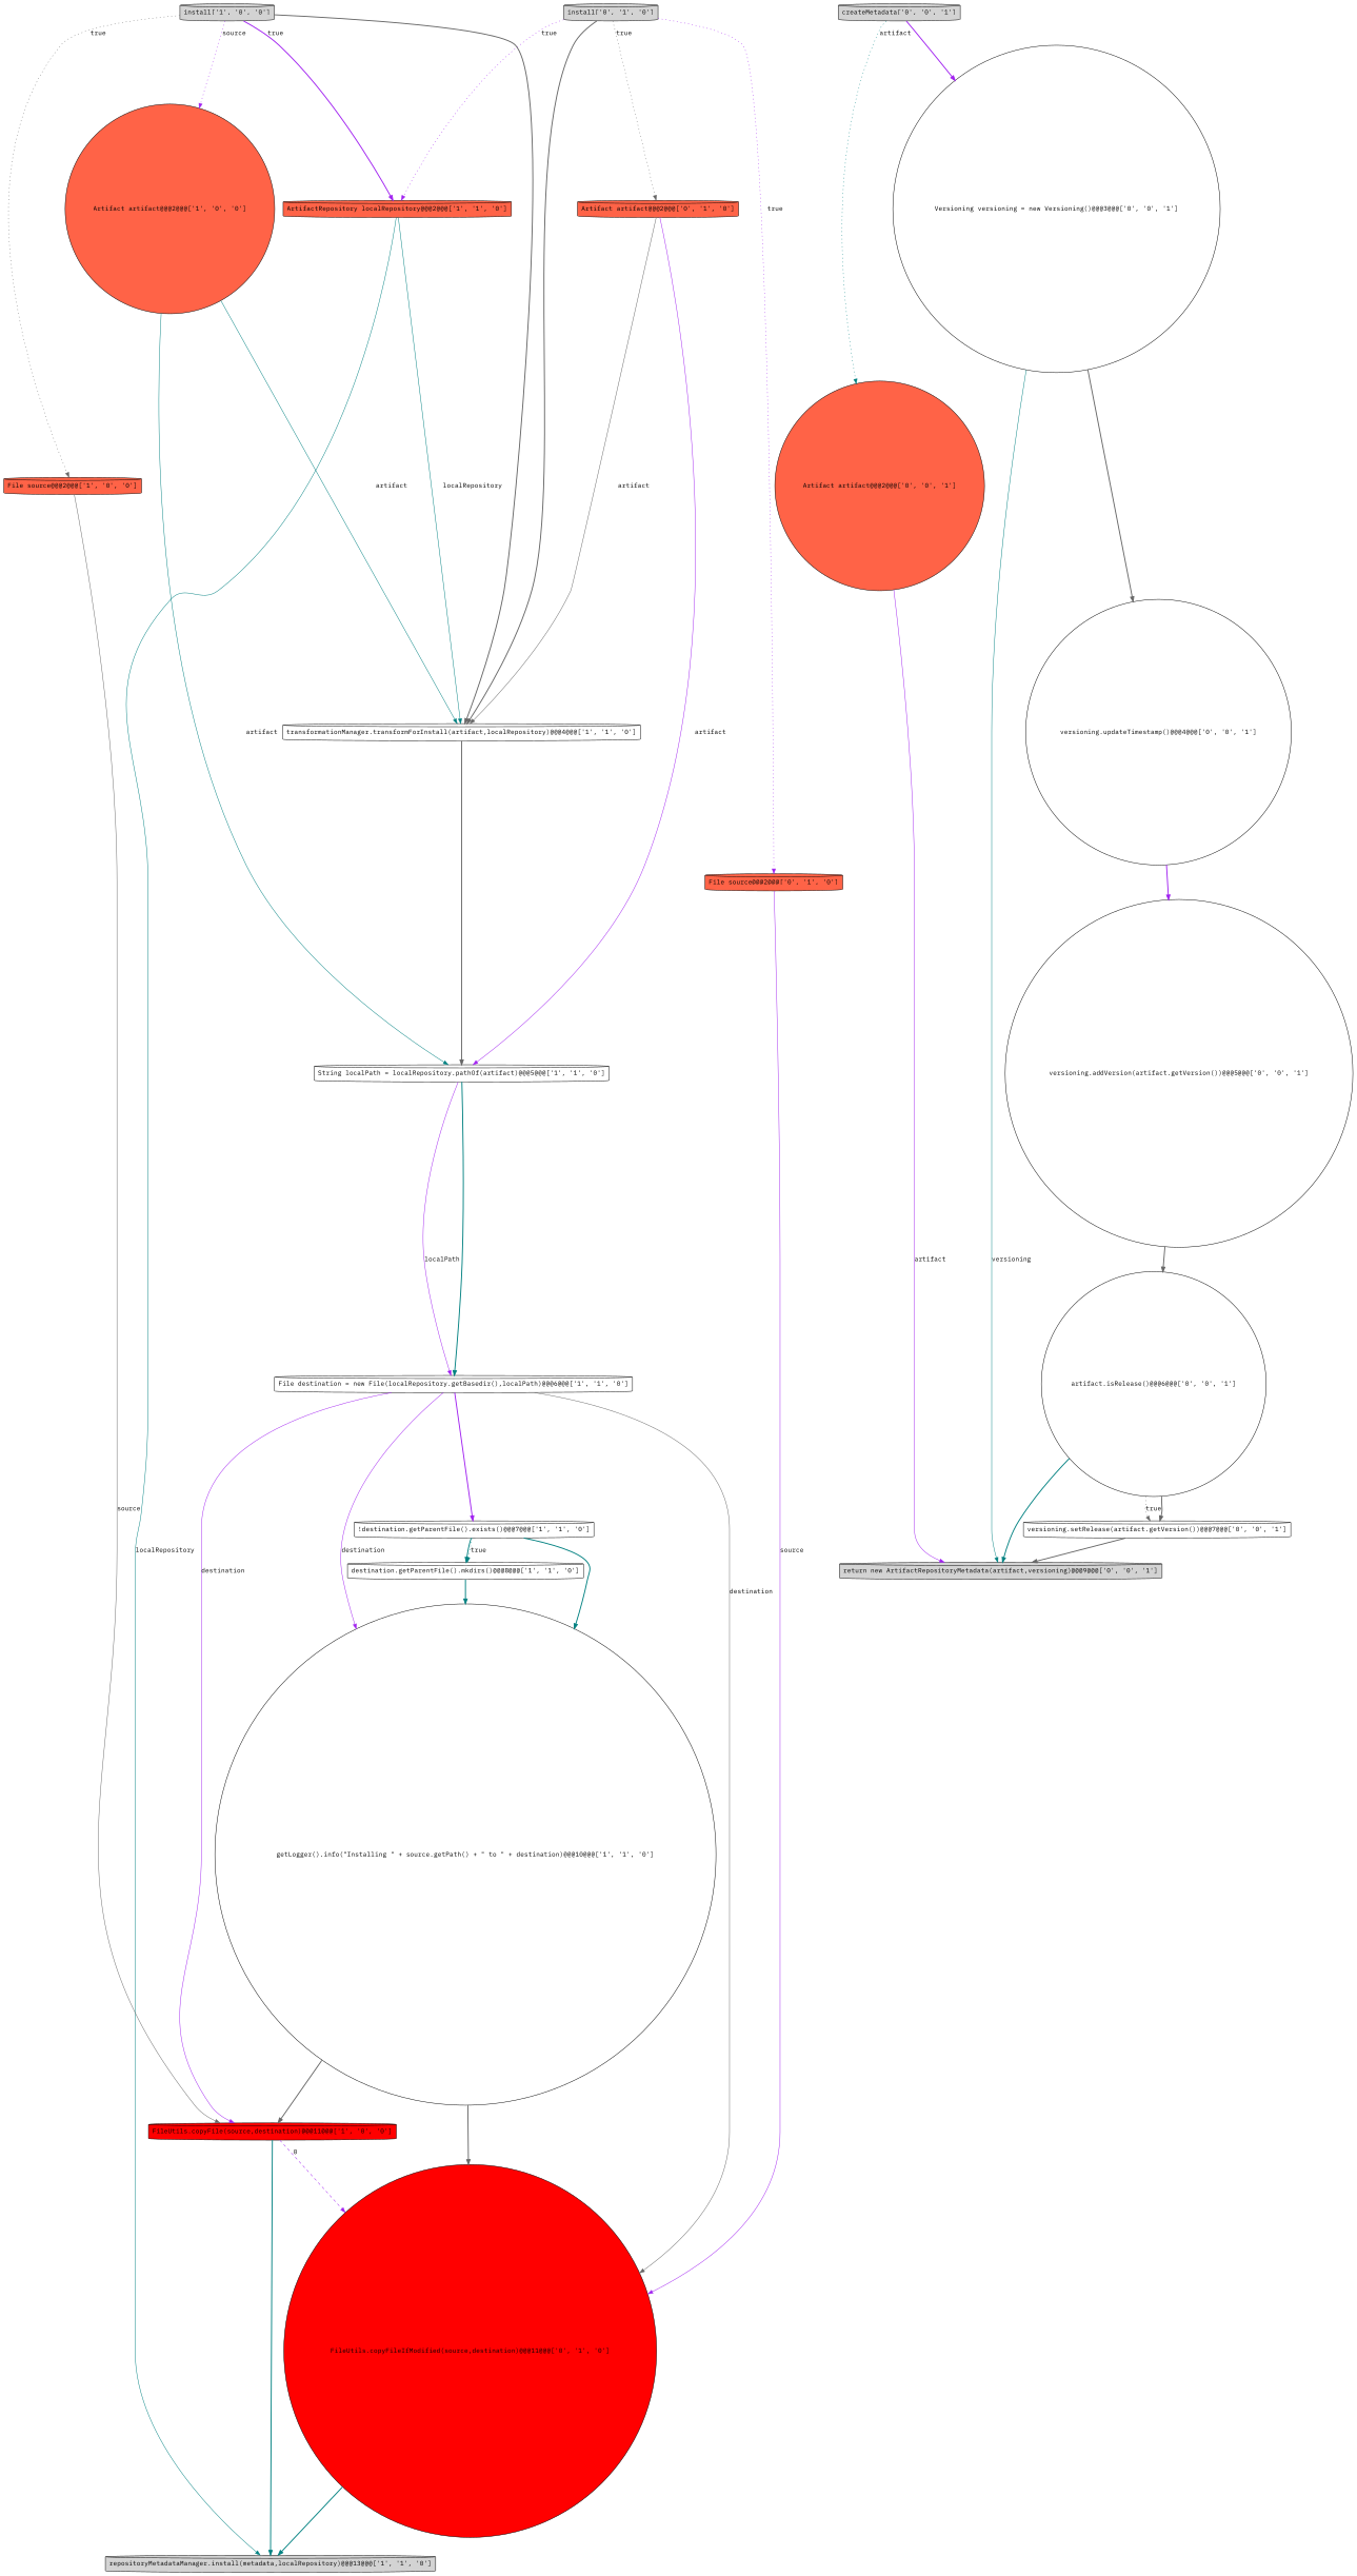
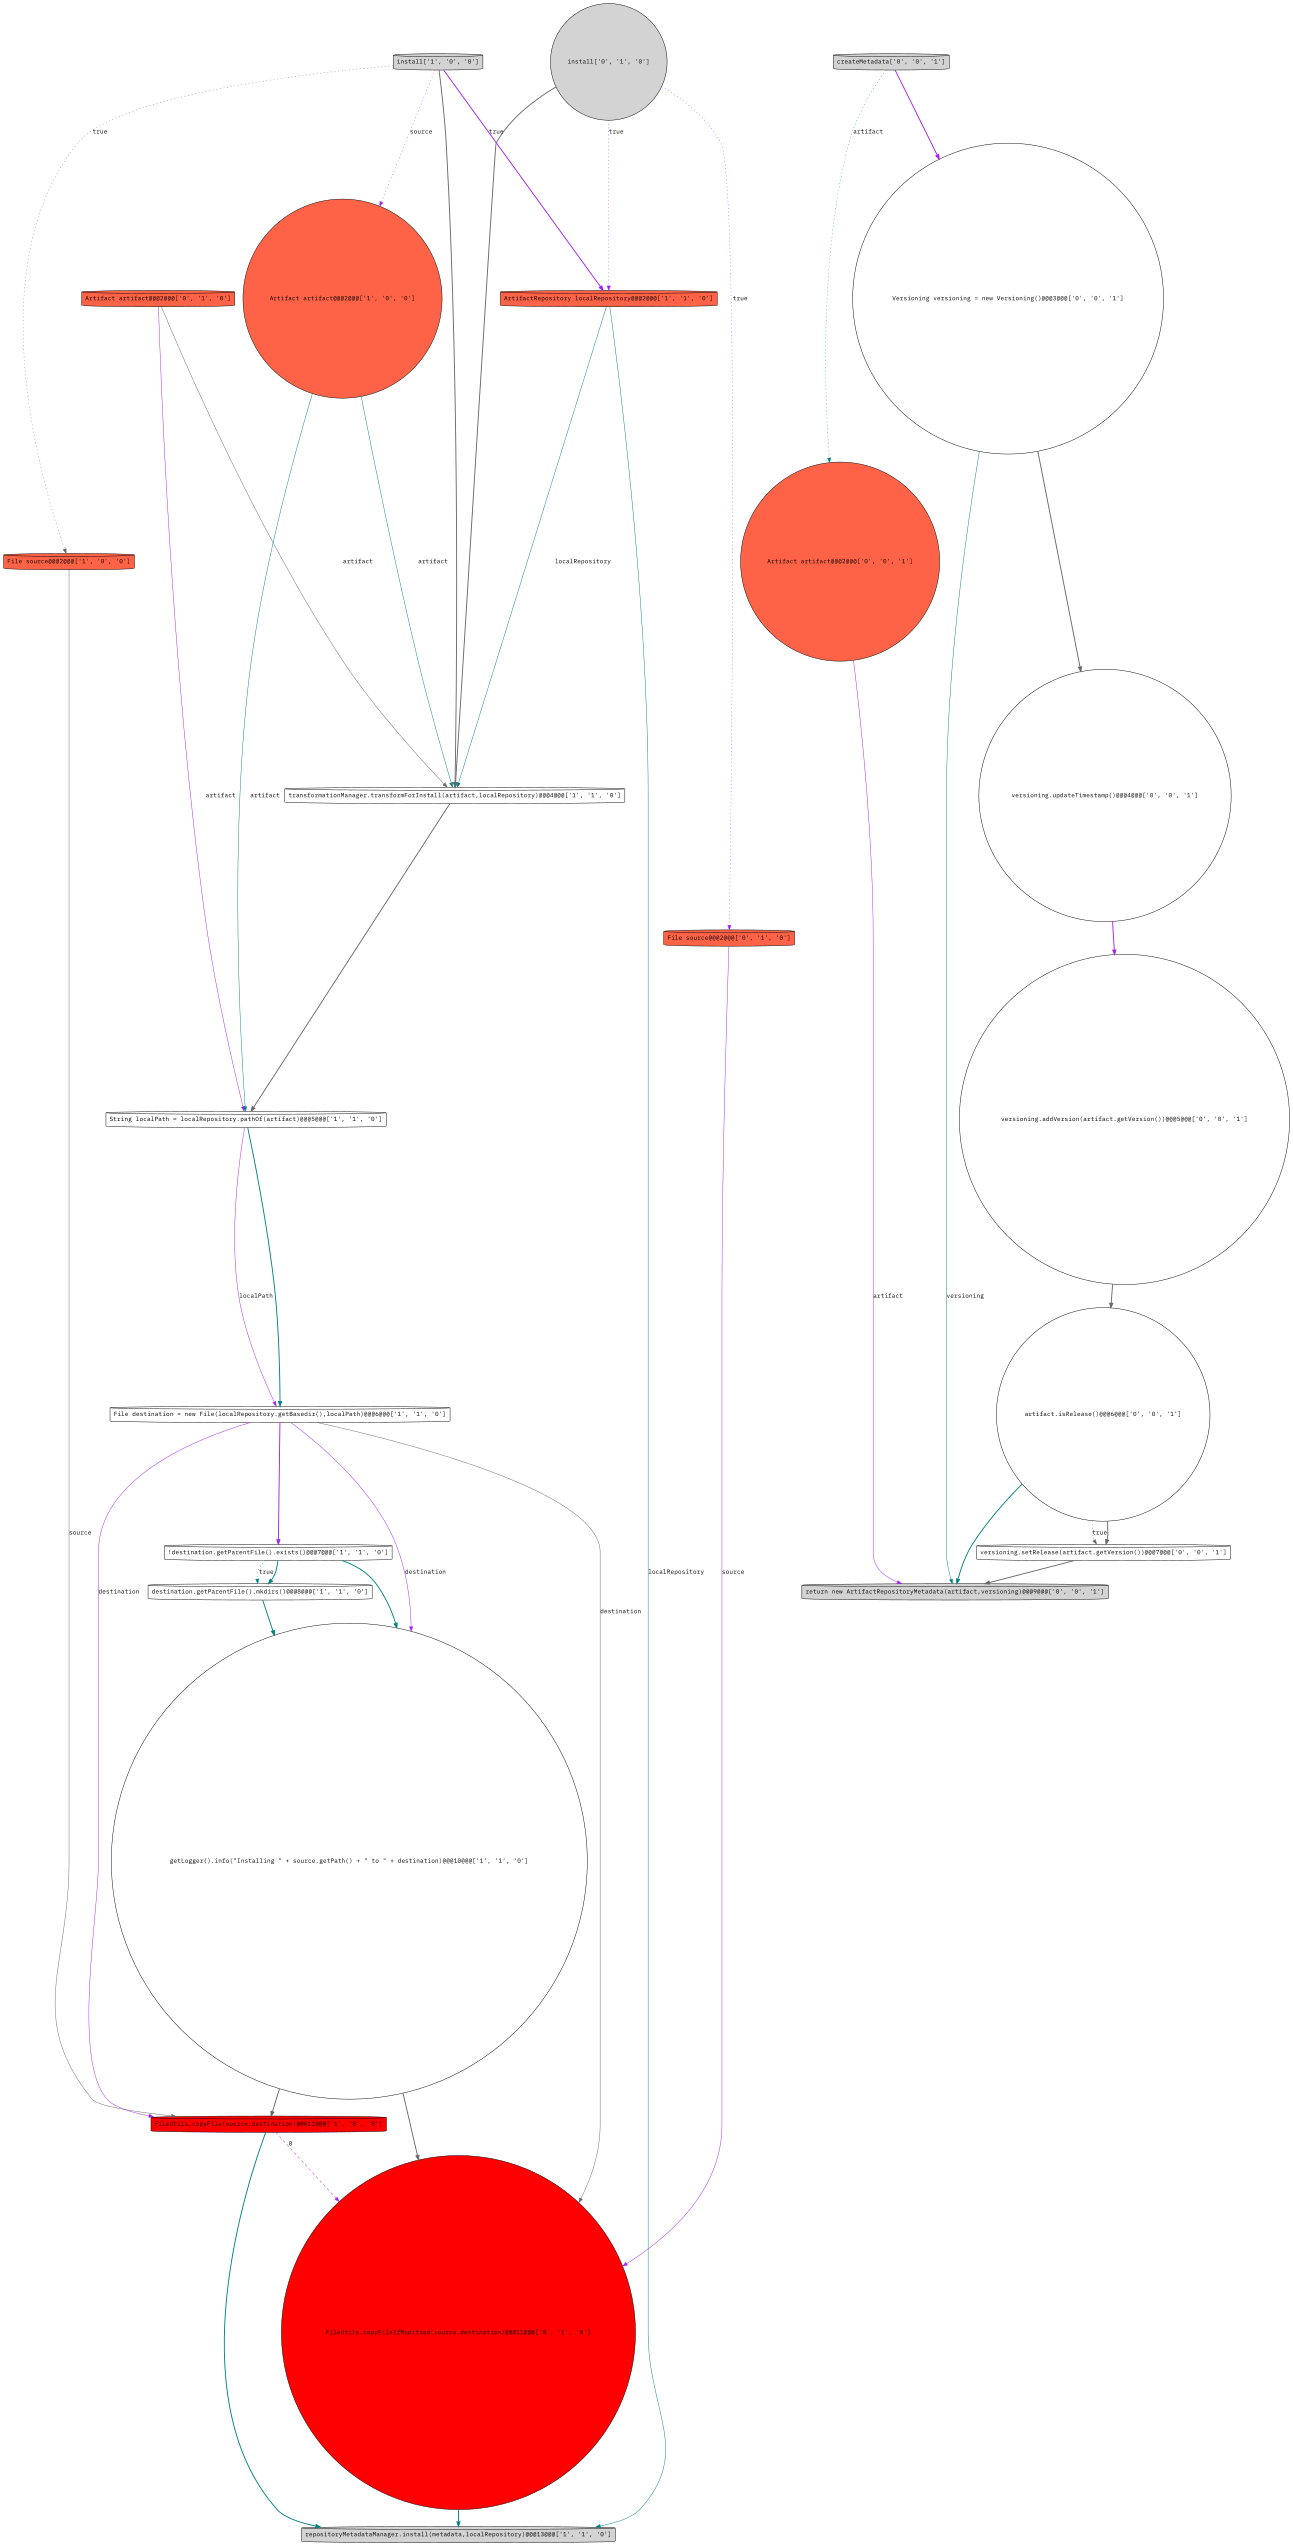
  digraph {
    fontname="IBM Plex Mono"
    node [fillcolor=white fontname="IBM Plex Mono" shape=cylinder style=filled]
    edge [color=gray40 fontname="IBM Plex Mono" style=bold]
-   n1 [fillcolor=lightgray label="install['0', '1', '0']"]
+   n1 [fillcolor=lightgray label="install['0', '1', '0']" shape=circle]
    n2 [fillcolor=tomato label="Artifact artifact@@@2@@@['0', '1', '0']"]
    n3 [label="transformationManager.transformForInstall(artifact,localRepository)@@@4@@@['1', '1', '0']"]
    n4 [fillcolor=tomato label="File source@@@2@@@['0', '1', '0']"]
    n5 [fillcolor=tomato label="ArtifactRepository localRepository@@@2@@@['1', '1', '0']"]
    n6 [label="String localPath = localRepository.pathOf(artifact)@@@5@@@['1', '1', '0']"]
    n7 [fillcolor=red label="FileUtils.copyFileIfModified(source,destination)@@@11@@@['0', '1', '0']" shape=circle]
    n8 [fillcolor=lightgray label="repositoryMetadataManager.install(metadata,localRepository)@@@13@@@['1', '1', '0']"]
    n9 [label="destination.getParentFile().mkdirs()@@@8@@@['1', '1', '0']"]
    n10 [label="getLogger().info(\"Installing \" + source.getPath() + \" to \" + destination)@@@10@@@['1', '1', '0']" shape=circle]
    n11 [fillcolor=red label="FileUtils.copyFile(source,destination)@@@11@@@['1', '0', '0']"]
    n12 [fillcolor=lightgray label="return new ArtifactRepositoryMetadata(artifact,versioning)@@@9@@@['0', '0', '1']"]
    n13 [fillcolor=tomato label="File source@@@2@@@['1', '0', '0']"]
    n14 [fillcolor=lightgray label="install['1', '0', '0']"]
    n15 [fillcolor=tomato label="Artifact artifact@@@2@@@['1', '0', '0']" shape=circle]
    n16 [label="File destination = new File(localRepository.getBasedir(),localPath)@@@6@@@['1', '1', '0']"]
    n17 [fillcolor=tomato label="Artifact artifact@@@2@@@['0', '0', '1']" shape=circle]
    n18 [label="!destination.getParentFile().exists()@@@7@@@['1', '1', '0']"]
    n19 [fillcolor=lightgray label="createMetadata['0', '0', '1']"]
    n20 [label="Versioning versioning = new Versioning()@@@3@@@['0', '0', '1']" shape=circle]
    n21 [label="versioning.updateTimestamp()@@@4@@@['0', '0', '1']" shape=circle]
    n22 [label="versioning.addVersion(artifact.getVersion())@@@5@@@['0', '0', '1']" shape=circle]
    n23 [label="artifact.isRelease()@@@6@@@['0', '0', '1']" shape=circle]
    n24 [label="versioning.setRelease(artifact.getVersion())@@@7@@@['0', '0', '1']"]
-   n1 -> n2 [label=true style=dotted]
    n1 -> n3
    n1 -> n4 [color=purple label=true style=dotted]
    n1 -> n5 [color=purple label=true style=dotted]
    n2 -> n3 [label=artifact style=solid]
    n2 -> n6 [color=purple label=artifact style=solid]
    n3 -> n6
    n4 -> n7 [color=purple label=source style=solid]
    n5 -> n3 [color=teal label=localRepository style=solid]
    n5 -> n8 [color=teal label=localRepository style=solid]
    n6 -> n16 [color=teal]
    n6 -> n16 [color=purple label=localPath style=solid]
    n7 -> n8 [color=teal]
    n9 -> n10 [color=teal]
    n10 -> n7
    n10 -> n11
    n11 -> n7 [color=purple label=0 style=dashed]
    n11 -> n8 [color=teal]
    n13 -> n11 [label=source style=solid]
    n14 -> n3
    n14 -> n5 [color=purple label=true]
    n14 -> n13 [label=true style=dotted]
    n14 -> n15 [color=purple label=source style=dotted]
    n15 -> n3 [color=teal label=artifact style=solid]
    n15 -> n6 [color=teal label=artifact style=solid]
    n16 -> n7 [label=destination style=solid]
    n16 -> n10 [color=purple label=destination style=solid]
    n16 -> n11 [color=purple label=destination style=solid]
    n16 -> n18 [color=purple]
    n17 -> n12 [color=purple label=artifact style=solid]
    n18 -> n9 [color=teal label=true style=dotted]
    n18 -> n9 [color=teal]
    n18 -> n10 [color=teal]
    n19 -> n17 [color=teal label=artifact style=dotted]
    n19 -> n20 [color=purple]
    n20 -> n12 [color=teal label=versioning style=solid]
    n20 -> n21
    n21 -> n22 [color=purple]
    n22 -> n23
    n23 -> n12 [color=teal]
    n23 -> n24 [label=true style=dotted]
    n23 -> n24
    n24 -> n12
  }
